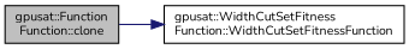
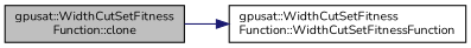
  digraph {
    rankdir=LR
    fontname=Nunito
    node [color=black fontname=Nunito fontsize=10 shape=record style=filled]
-   n1 [fillcolor=grey75 fontcolor=black height=0.2 label="gpusat::Function\lFunction::clone" width=0.4]
+   n1 [fillcolor=grey75 fontcolor=black height=0.2 label="gpusat::WidthCutSetFitness\lFunction::clone" width=0.4]
    n2 [fillcolor=white height=0.2 label="gpusat::WidthCutSetFitness\lFunction::WidthCutSetFitnessFunction" width=0.4]
    n1 -> n2 [color=midnightblue fontname=Nunito fontsize=10 labelfontname=Helvetica labelfontsize=10 style=solid]
  }
